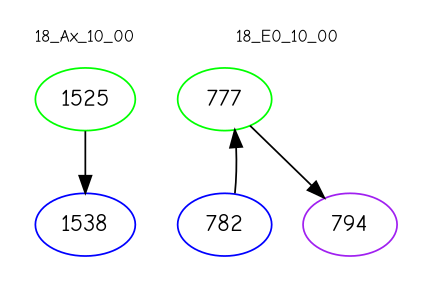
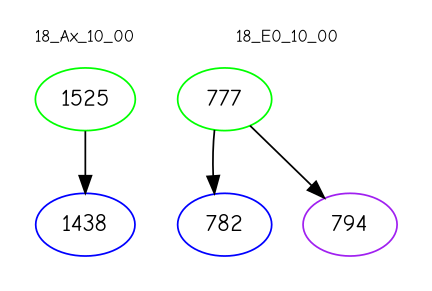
  digraph {
    fontname="Comic Neue"
    node [color=green fontname="Comic Neue"]
    edge [color=black fontname="Comic Neue"]
    n1 [label=1525]
-   n2 [color=blue label=1538]
+   n2 [color=blue label=1438]
    n3 [label=777]
    n4 [color=blue label=782]
    n5 [color=purple label=794]
    subgraph cluster_1 {
      color=white
      fontsize=10
      label="18_Ax_10_00"
      n1
      n2
    }
    subgraph cluster_2 {
      color=white
      fontsize=10
      label="18_E0_10_00"
      n3
      n4
      n5
    }
    n1 -> n2
-   n4 -> n3
+   n3 -> n4
    n3 -> n5
  }
